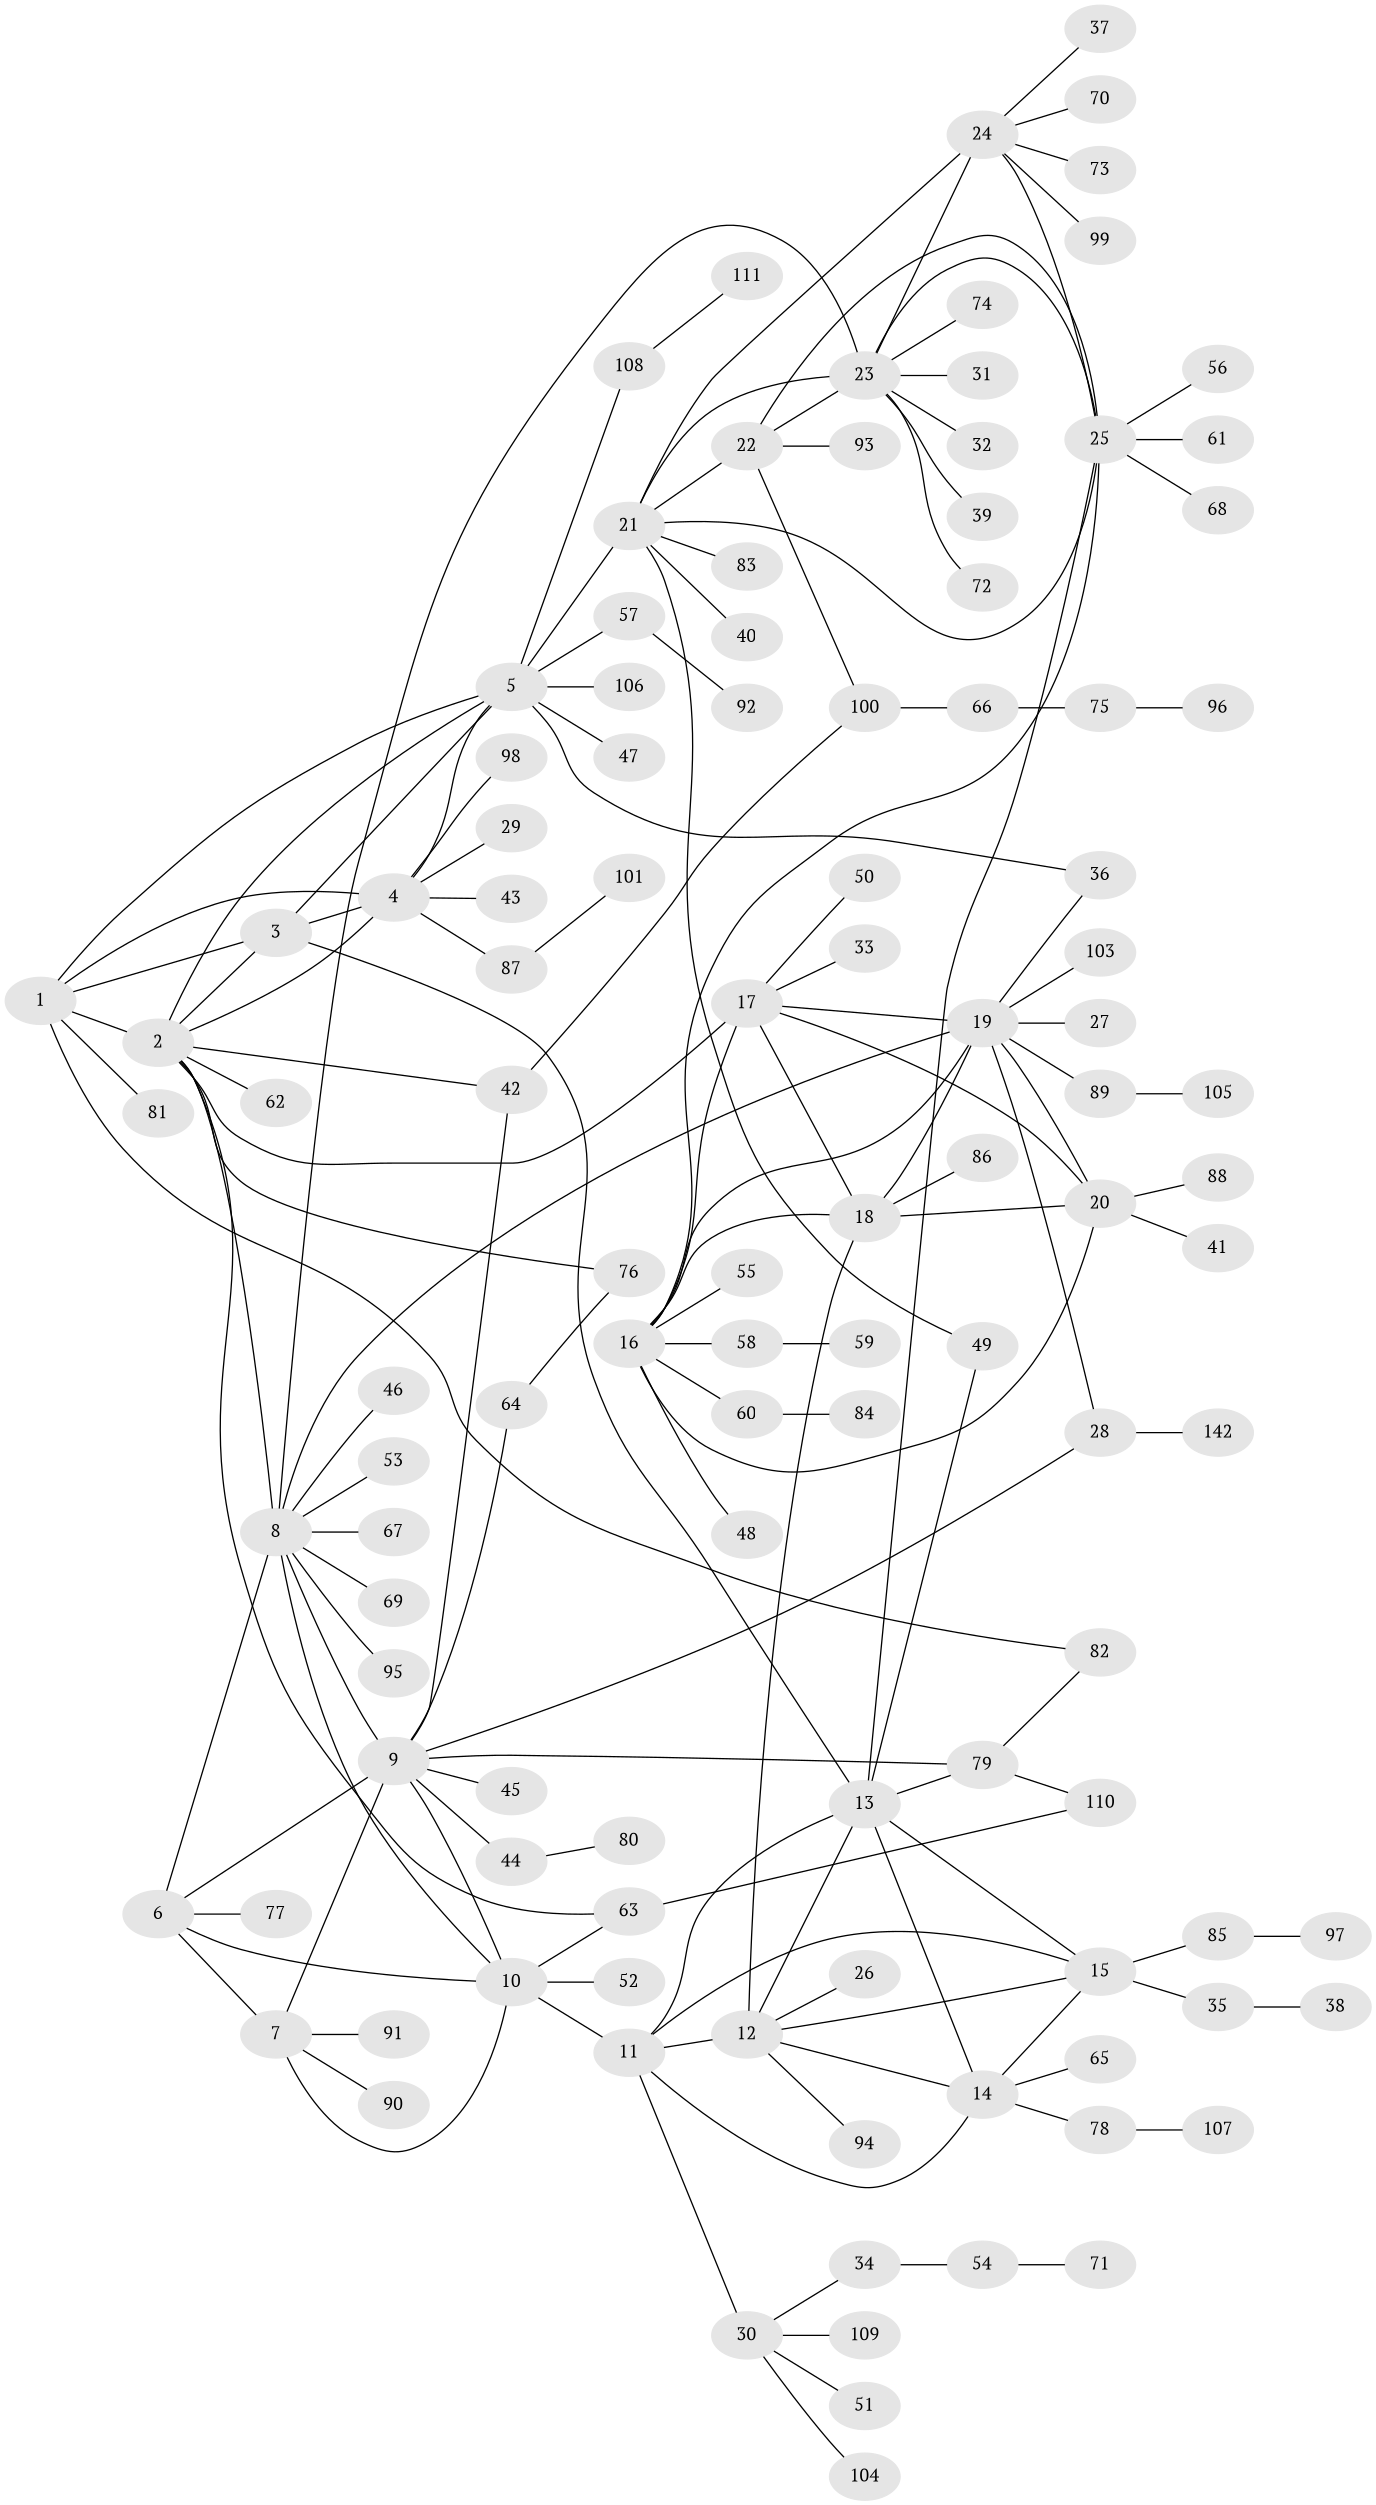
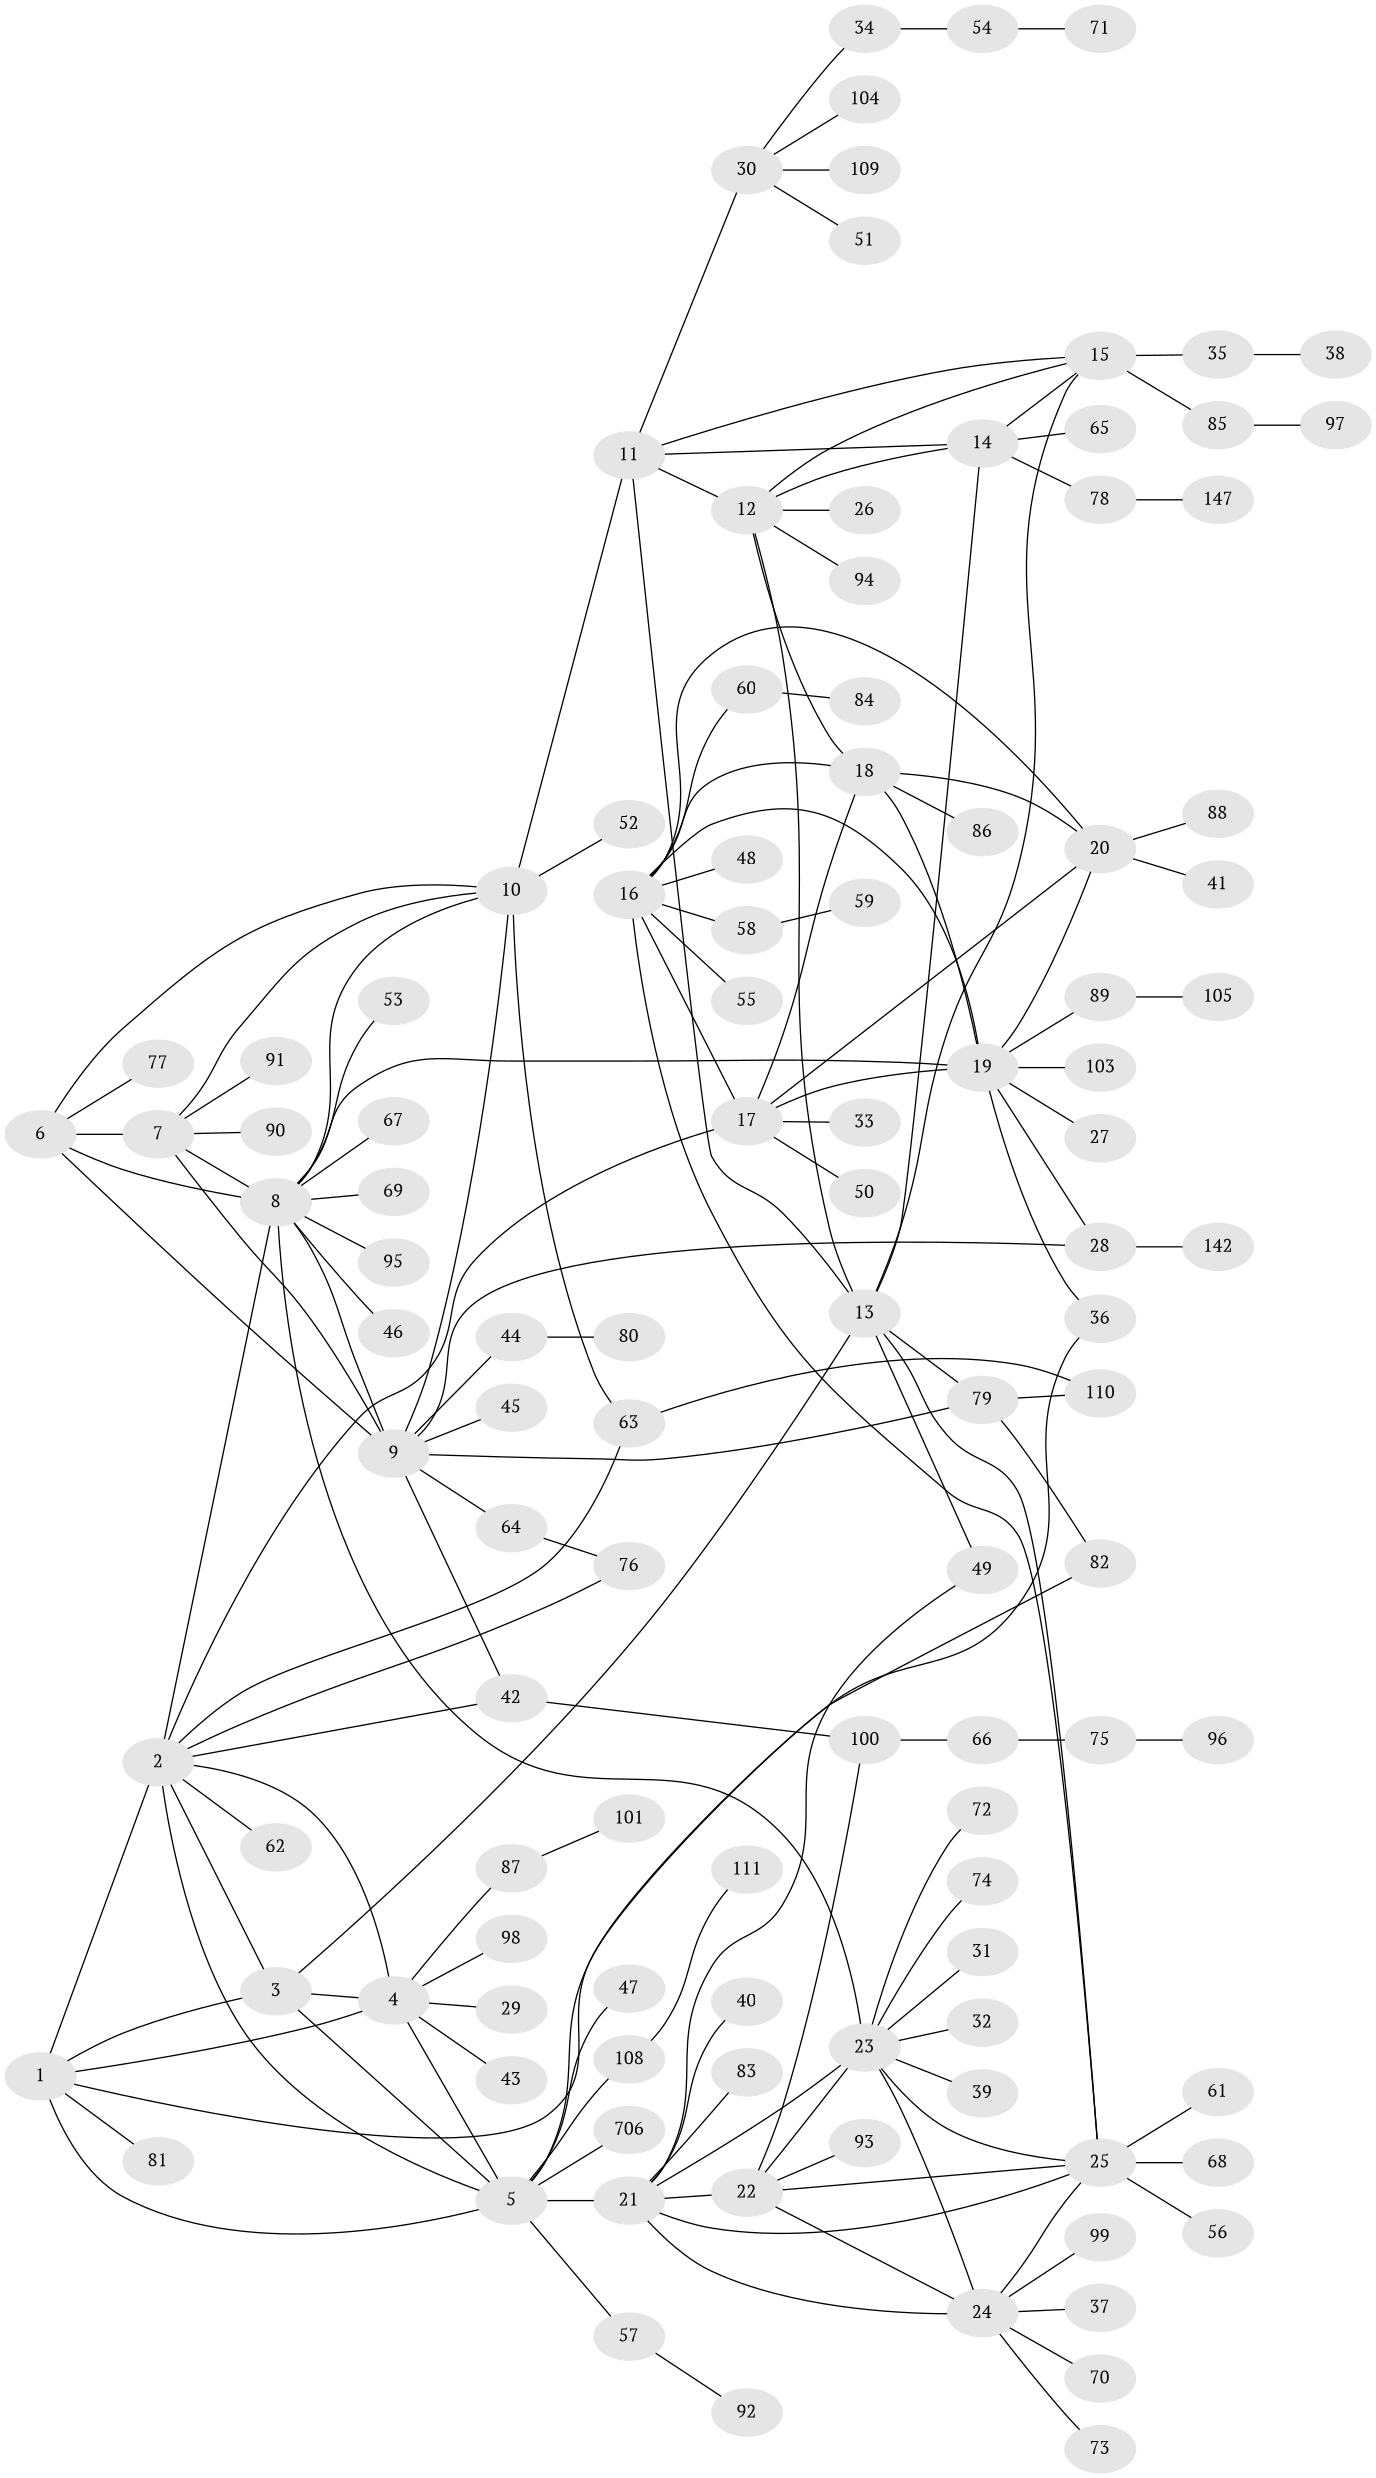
  graph {
    fontname="PT Serif"
    rankdir=LR
    node [color=gray90 fontname="PT Serif" style=filled]
    edge [fontname="PT Serif"]
    1
    2
    3
    4
    5
    81
    82
    8
    17
    42
    62
    63
    76
    13
    29
    43
    87
    98
    21
    36
    47
    57
-   106
+   106 [label=706]
    108
    9
    10
    19
    23
    46
    53
    67
    69
    95
    18
    20
    33
    50
    100
    110
    79
    14
    15
    25
    49
    101
    22
    24
    40
    83
    92
    111
    6
    7
    77
    90
    91
    28
    44
    45
    64
    11
    52
    27
    89
    103
    31
    32
    39
    72
    74
    n71 [label=142]
    80
    12
    30
    26
    94
    65
    78
    35
    85
    34
    51
    104
    109
    86
    56
    61
    68
-   107
+   107 [label=147]
    38
    97
    16
    48
    55
    58
    60
    41
    88
    59
    84
    105
    93
    37
    70
    73
    99
    66
    75
    54
    71
    96
    1 -- 2
    1 -- 3
    1 -- 4
    1 -- 5
    1 -- 81
    1 -- 82
    2 -- 3
    2 -- 4
    2 -- 5
    2 -- 8
    2 -- 17
    2 -- 42
    2 -- 62
    2 -- 63
    2 -- 76
    3 -- 4
    3 -- 5
    3 -- 13
    4 -- 5
    4 -- 29
    4 -- 43
    4 -- 87
    4 -- 98
    5 -- 21
    5 -- 36
    5 -- 47
    5 -- 57
    5 -- 106
    5 -- 108
    8 -- 9
    8 -- 10
    8 -- 19
    8 -- 23
    8 -- 46
    8 -- 53
    8 -- 67
    8 -- 69
    8 -- 95
    17 -- 19
    17 -- 18
    17 -- 20
    17 -- 33
    17 -- 50
    42 -- 100
    63 -- 110
    13 -- 79
    13 -- 14
    13 -- 15
    13 -- 25
    13 -- 49
    87 -- 101
    21 -- 23
    21 -- 25
    21 -- 49
    21 -- 22
    21 -- 24
    21 -- 40
    21 -- 83
    57 -- 92
    108 -- 111
    9 -- 42
    9 -- 10
    9 -- 79
    9 -- 28
    9 -- 44
    9 -- 45
    9 -- 64
    10 -- 63
    10 -- 11
    10 -- 52
    19 -- 36
    19 -- 20
    19 -- 28
    19 -- 27
    19 -- 89
    19 -- 103
    23 -- 25
    23 -- 24
    23 -- 31
    23 -- 32
    23 -- 39
    23 -- 72
    23 -- 74
    18 -- 19
    18 -- 20
    18 -- 86
    20 -- 41
    20 -- 88
    100 -- 66
    79 -- 82
    79 -- 110
    14 -- 15
    14 -- 65
    14 -- 78
    15 -- 35
    15 -- 85
    25 -- 56
    25 -- 61
    25 -- 68
    22 -- 23
    22 -- 100
    22 -- 25
+   22 -- 24
    22 -- 93
    24 -- 25
    24 -- 37
    24 -- 70
    24 -- 73
    24 -- 99
    6 -- 8
    6 -- 9
    6 -- 10
    6 -- 7
    6 -- 77
+   7 -- 8
    7 -- 9
    7 -- 10
    7 -- 90
    7 -- 91
    28 -- n71
    44 -- 80
    64 -- 76
    11 -- 13
    11 -- 14
    11 -- 15
    11 -- 12
    11 -- 30
    89 -- 105
    12 -- 13
    12 -- 18
    12 -- 14
    12 -- 15
    12 -- 26
    12 -- 94
    30 -- 34
    30 -- 51
    30 -- 104
    30 -- 109
    78 -- 107
    35 -- 38
    85 -- 97
    34 -- 54
    16 -- 17
    16 -- 19
    16 -- 18
    16 -- 20
    16 -- 25
    16 -- 48
    16 -- 55
    16 -- 58
    16 -- 60
    58 -- 59
    60 -- 84
    66 -- 75
    75 -- 96
    54 -- 71
  }
